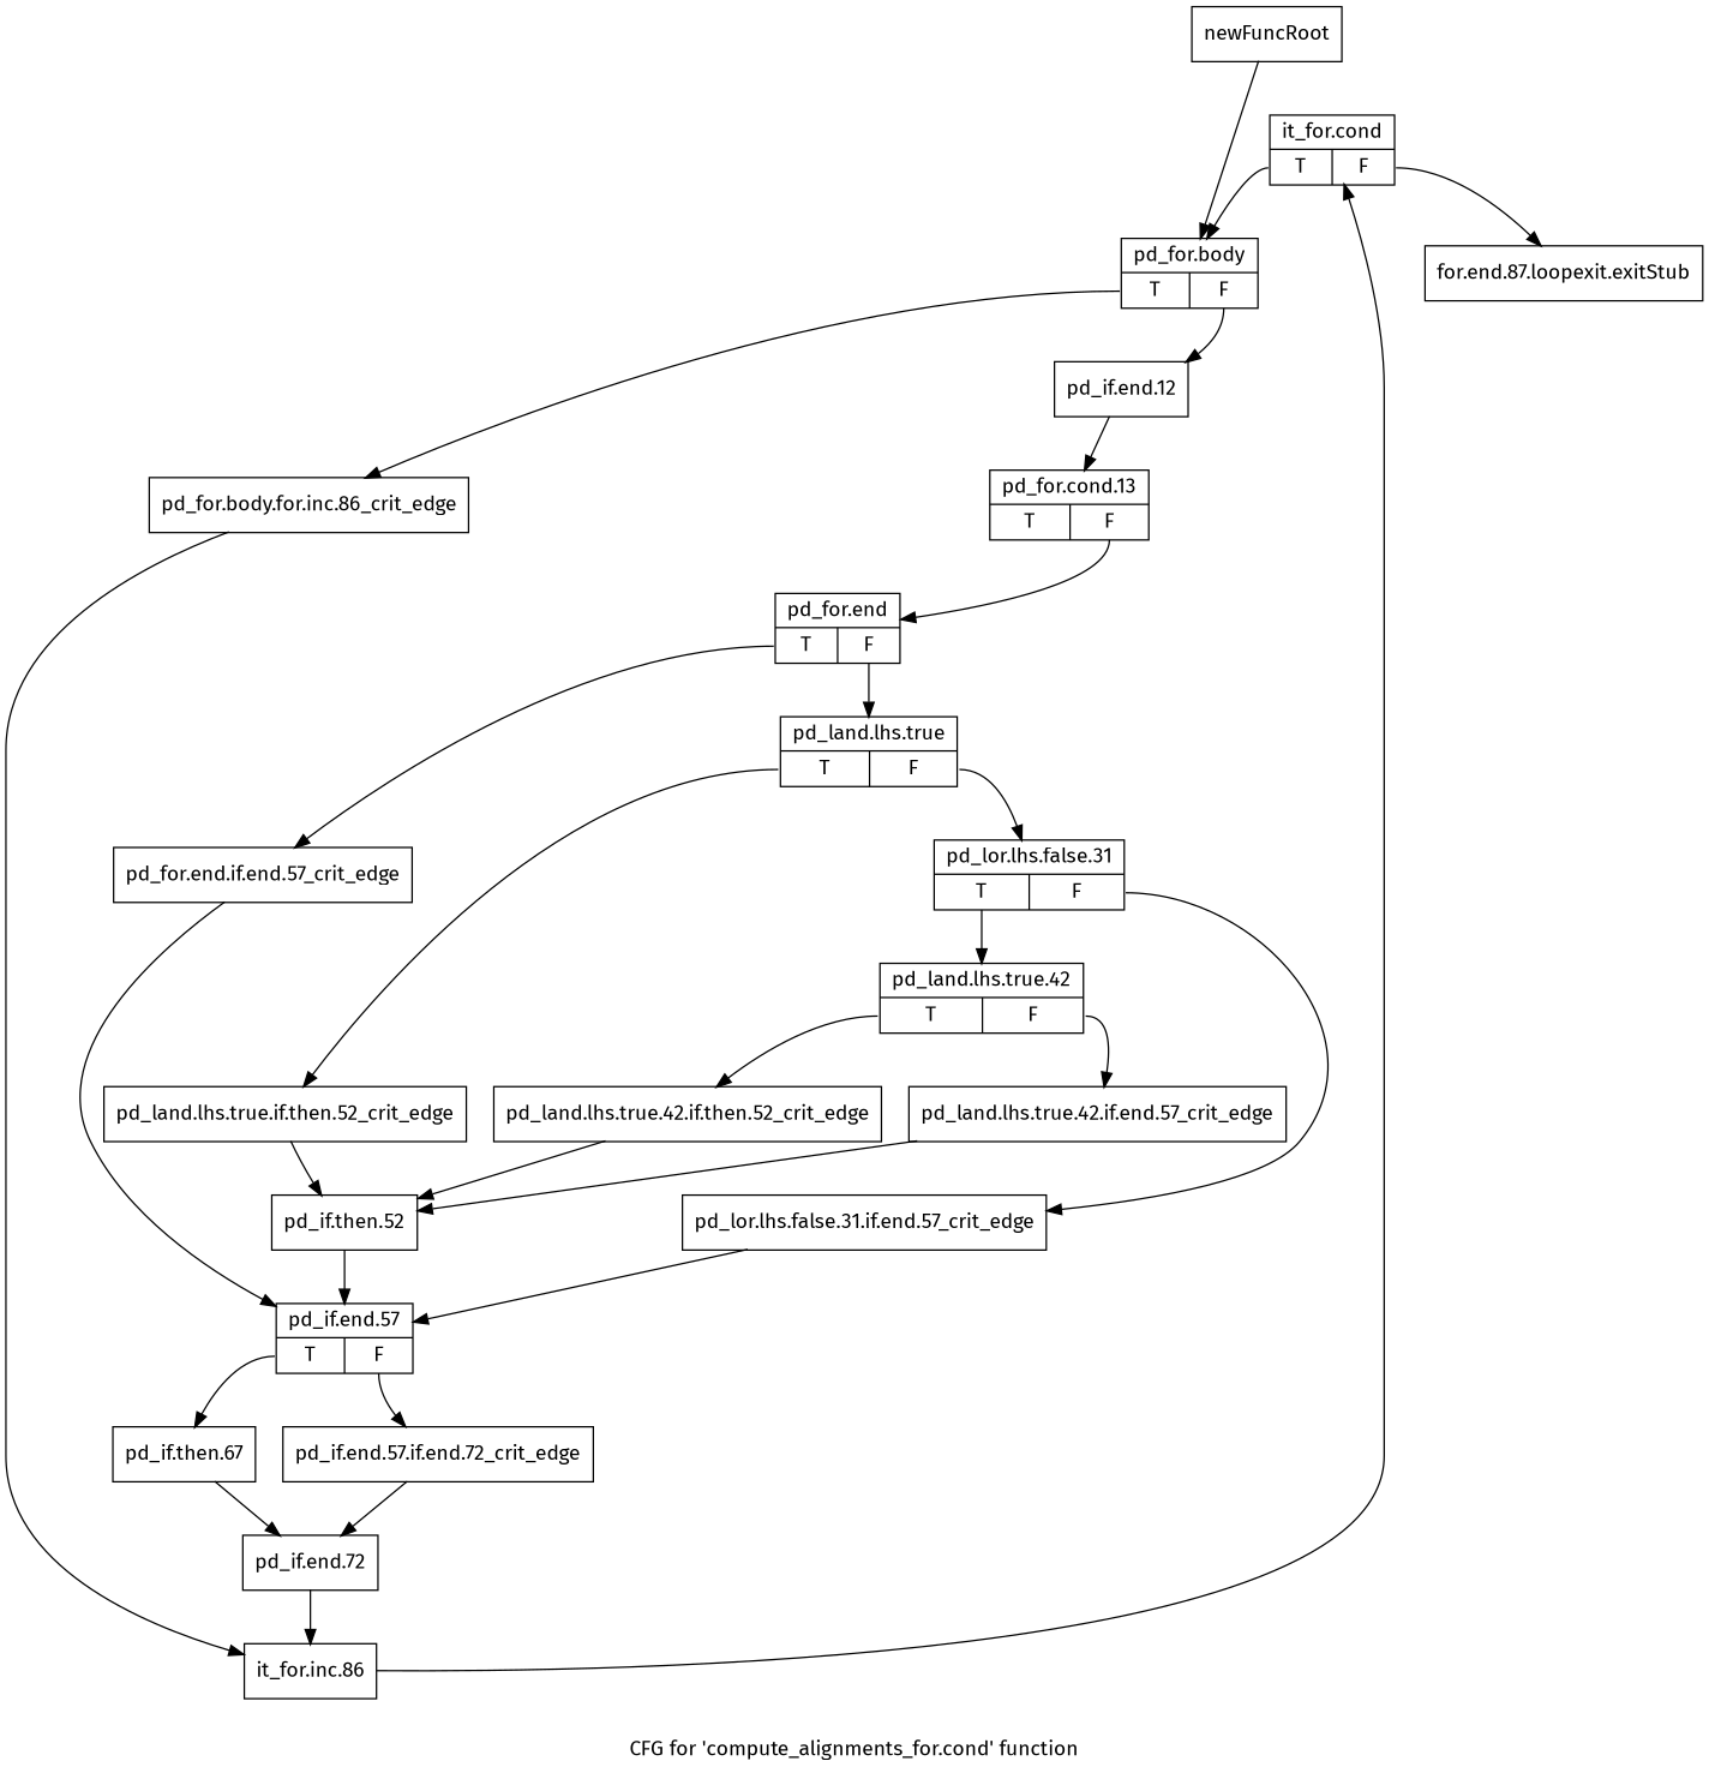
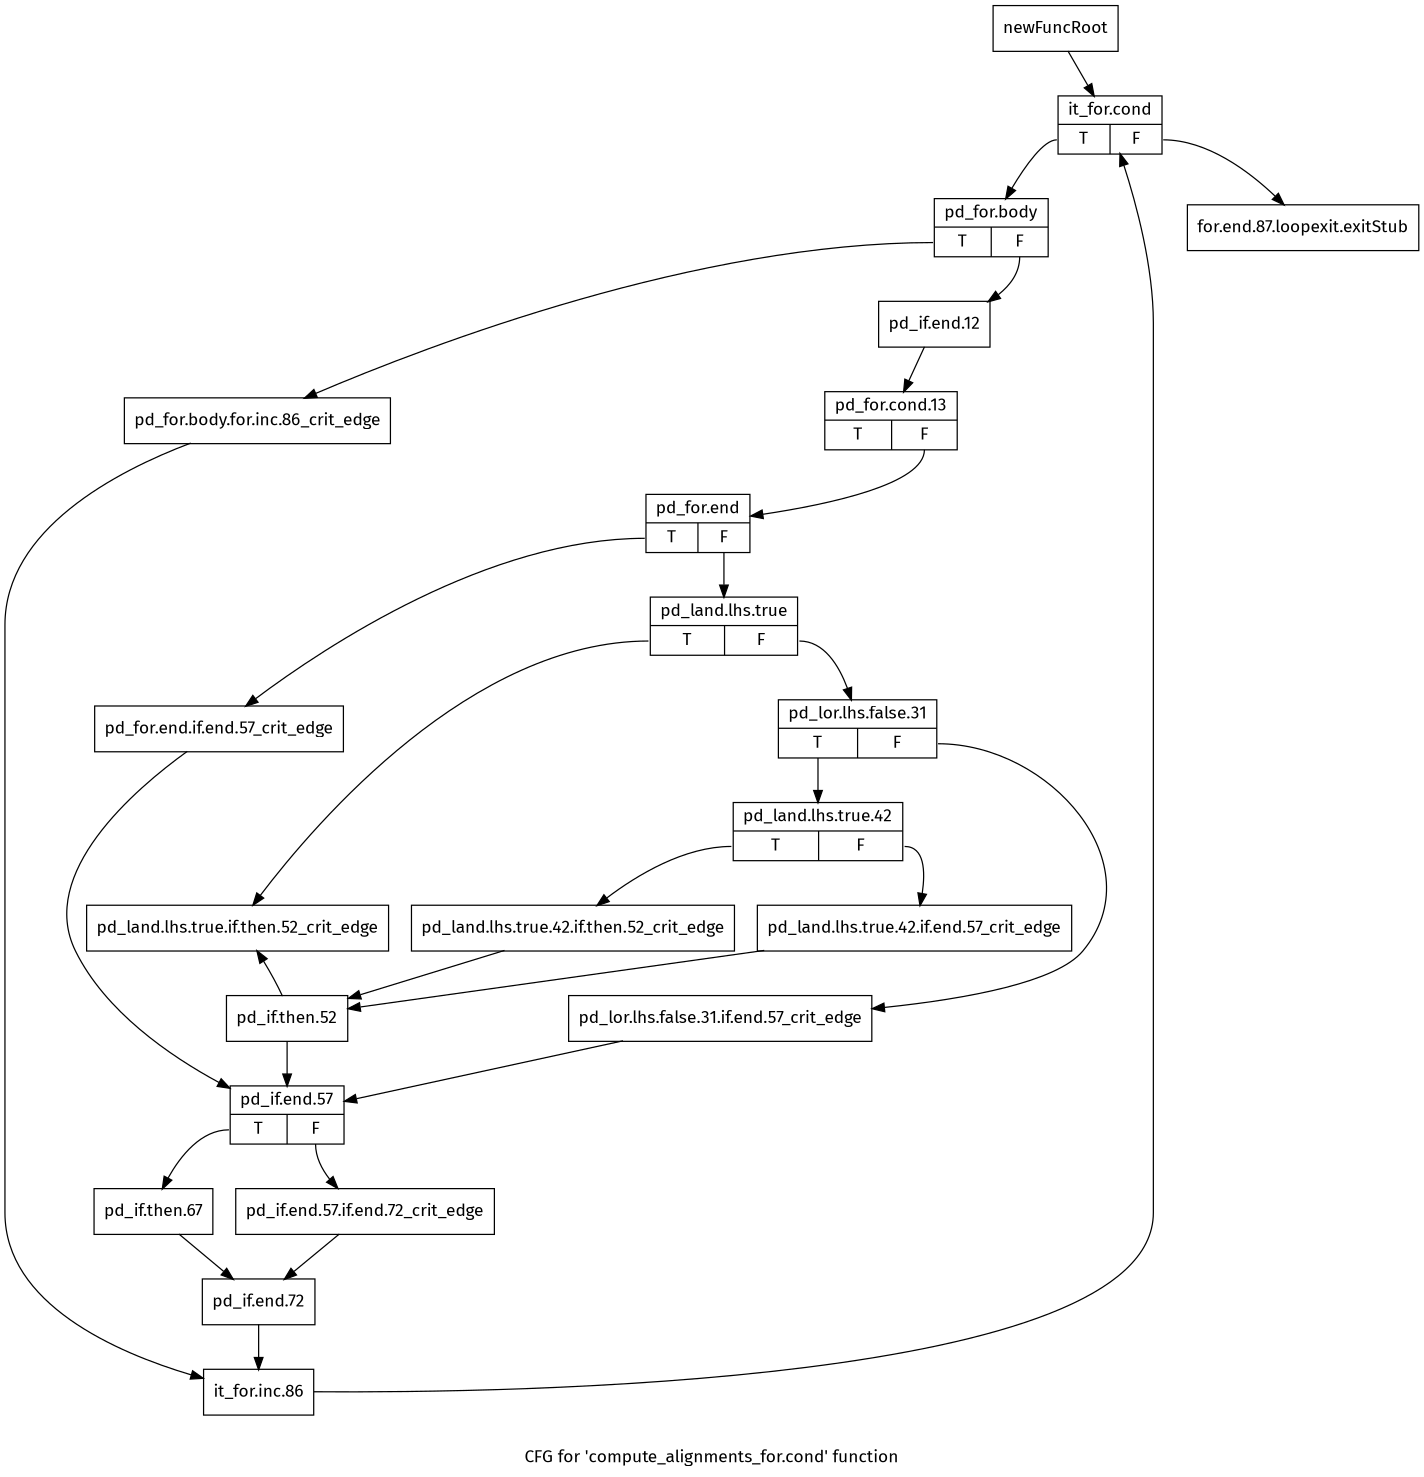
  digraph {
    fontname="Fira Sans"
    label="CFG for 'compute_alignments_for.cond' function"
    node [fontname="Fira Sans" shape=record]
    edge [fontname="Fira Sans"]
    n1 [label="{newFuncRoot}"]
    n2 [label="{it_for.cond|{<s0>T|<s1>F}}"]
    n3 [label="{for.end.87.loopexit.exitStub}"]
    n4 [label="{pd_for.body|{<s0>T|<s1>F}}"]
    n5 [label="{pd_for.body.for.inc.86_crit_edge}"]
    n6 [label="{pd_if.end.12}"]
    n7 [label="{it_for.inc.86}"]
    n8 [label="{pd_for.cond.13|{<s0>T|<s1>F}}"]
    n9 [label="{pd_for.end|{<s0>T|<s1>F}}"]
    n10 [label="{pd_for.end.if.end.57_crit_edge}"]
    n11 [label="{pd_land.lhs.true|{<s0>T|<s1>F}}"]
    n12 [label="{pd_if.end.57|{<s0>T|<s1>F}}"]
    n13 [label="{pd_land.lhs.true.if.then.52_crit_edge}"]
    n14 [label="{pd_lor.lhs.false.31|{<s0>T|<s1>F}}"]
    n15 [label="{pd_if.then.67}"]
    n16 [label="{pd_if.end.57.if.end.72_crit_edge}"]
    n17 [label="{pd_if.then.52}"]
    n18 [label="{pd_land.lhs.true.42|{<s0>T|<s1>F}}"]
    n19 [label="{pd_lor.lhs.false.31.if.end.57_crit_edge}"]
    n20 [label="{pd_land.lhs.true.42.if.then.52_crit_edge}"]
    n21 [label="{pd_land.lhs.true.42.if.end.57_crit_edge}"]
    n22 [label="{pd_if.end.72}"]
-   n1 -> n4
+   n1 -> n2
    n2 -> n3 [tailport=s1]
    n2 -> n4 [tailport=s0]
    n4 -> n5 [tailport=s0]
    n4 -> n6 [tailport=s1]
    n5 -> n7
    n6 -> n8
    n7 -> n2
    n8 -> n9 [tailport=s1]
    n9 -> n10 [tailport=s0]
    n9 -> n11 [tailport=s1]
    n10 -> n12
    n11 -> n13 [tailport=s0]
    n11 -> n14 [tailport=s1]
    n12 -> n15 [tailport=s0]
    n12 -> n16 [tailport=s1]
-   n13 -> n17
+   n17 -> n13
    n14 -> n18 [tailport=s0]
    n14 -> n19 [tailport=s1]
    n15 -> n22
    n16 -> n22
    n17 -> n12
    n18 -> n20 [tailport=s0]
    n18 -> n21 [tailport=s1]
    n19 -> n12
    n20 -> n17
    n21 -> n17
    n22 -> n7
  }
